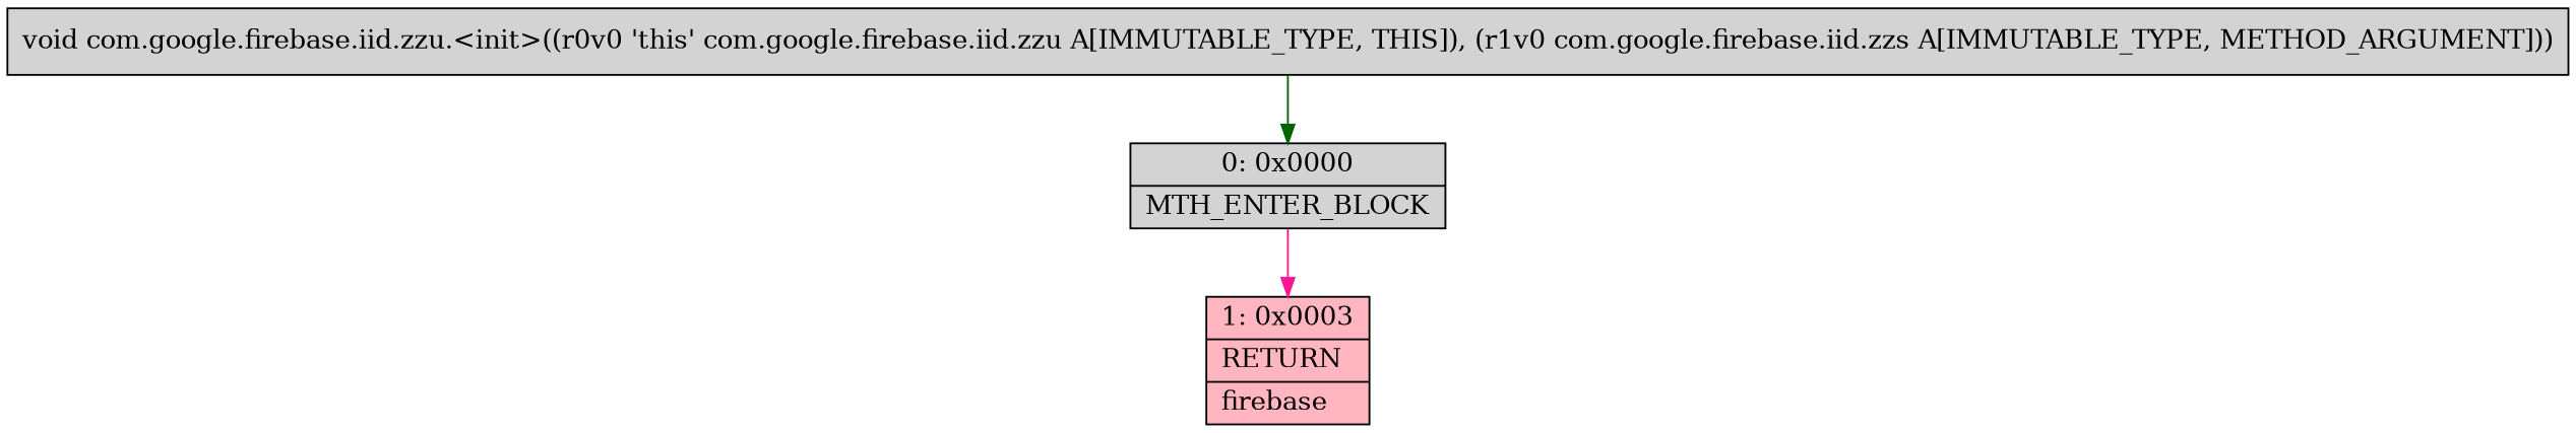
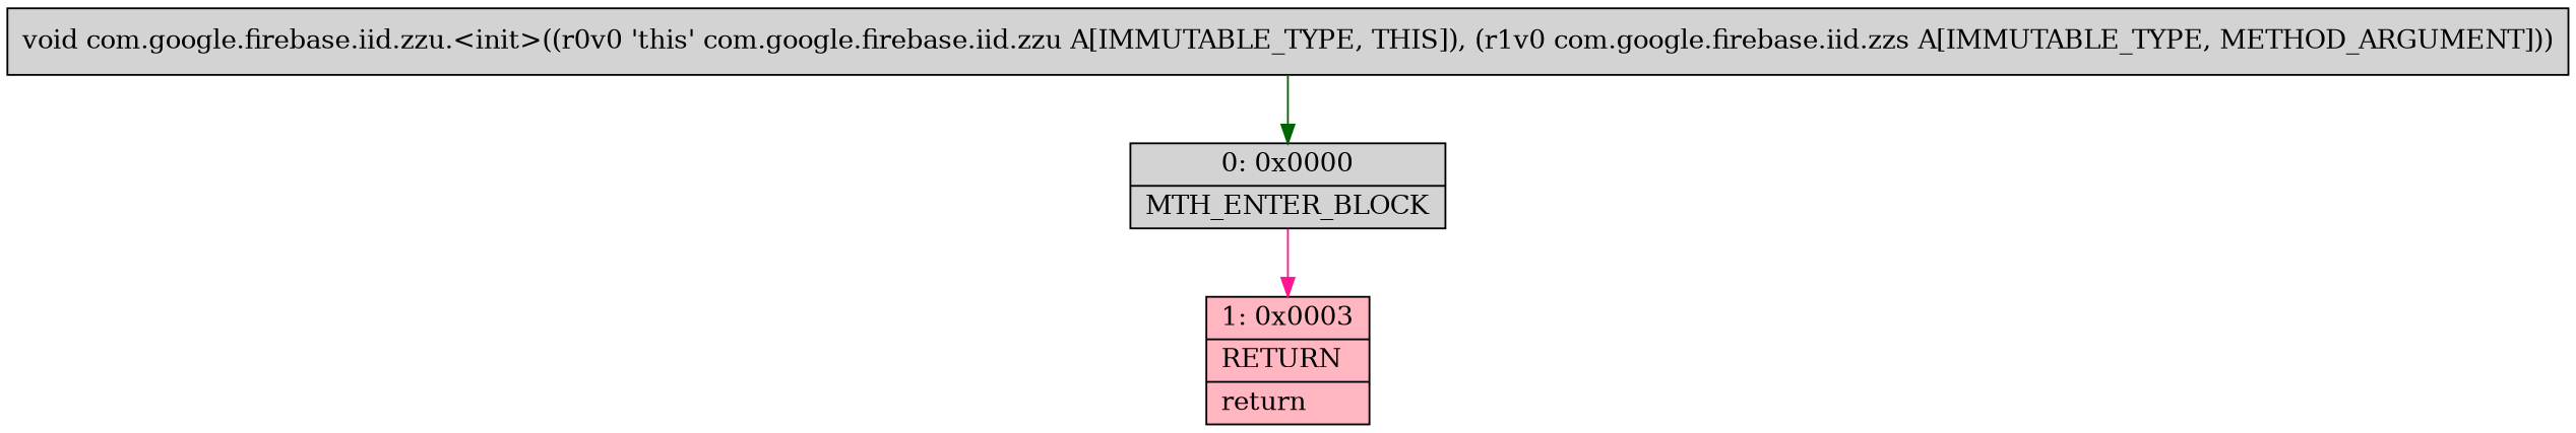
  digraph {
    node [shape=record style=filled fillcolor=lightgrey]
    n1 [label="{0\:\ 0x0000|MTH_ENTER_BLOCK\l}"]
-   n2 [label="{1\:\ 0x0003|RETURN\l|firebase\l}" fillcolor=lightpink]
+   n2 [label="{1\:\ 0x0003|RETURN\l|return\l}" fillcolor=lightpink]
    n3 [label="{void com.google.firebase.iid.zzu.\<init\>((r0v0 'this' com.google.firebase.iid.zzu A[IMMUTABLE_TYPE, THIS]), (r1v0 com.google.firebase.iid.zzs A[IMMUTABLE_TYPE, METHOD_ARGUMENT])) }"]
    n1 -> n2 [color=deeppink]
    n3 -> n1 [color=darkgreen]
  }
